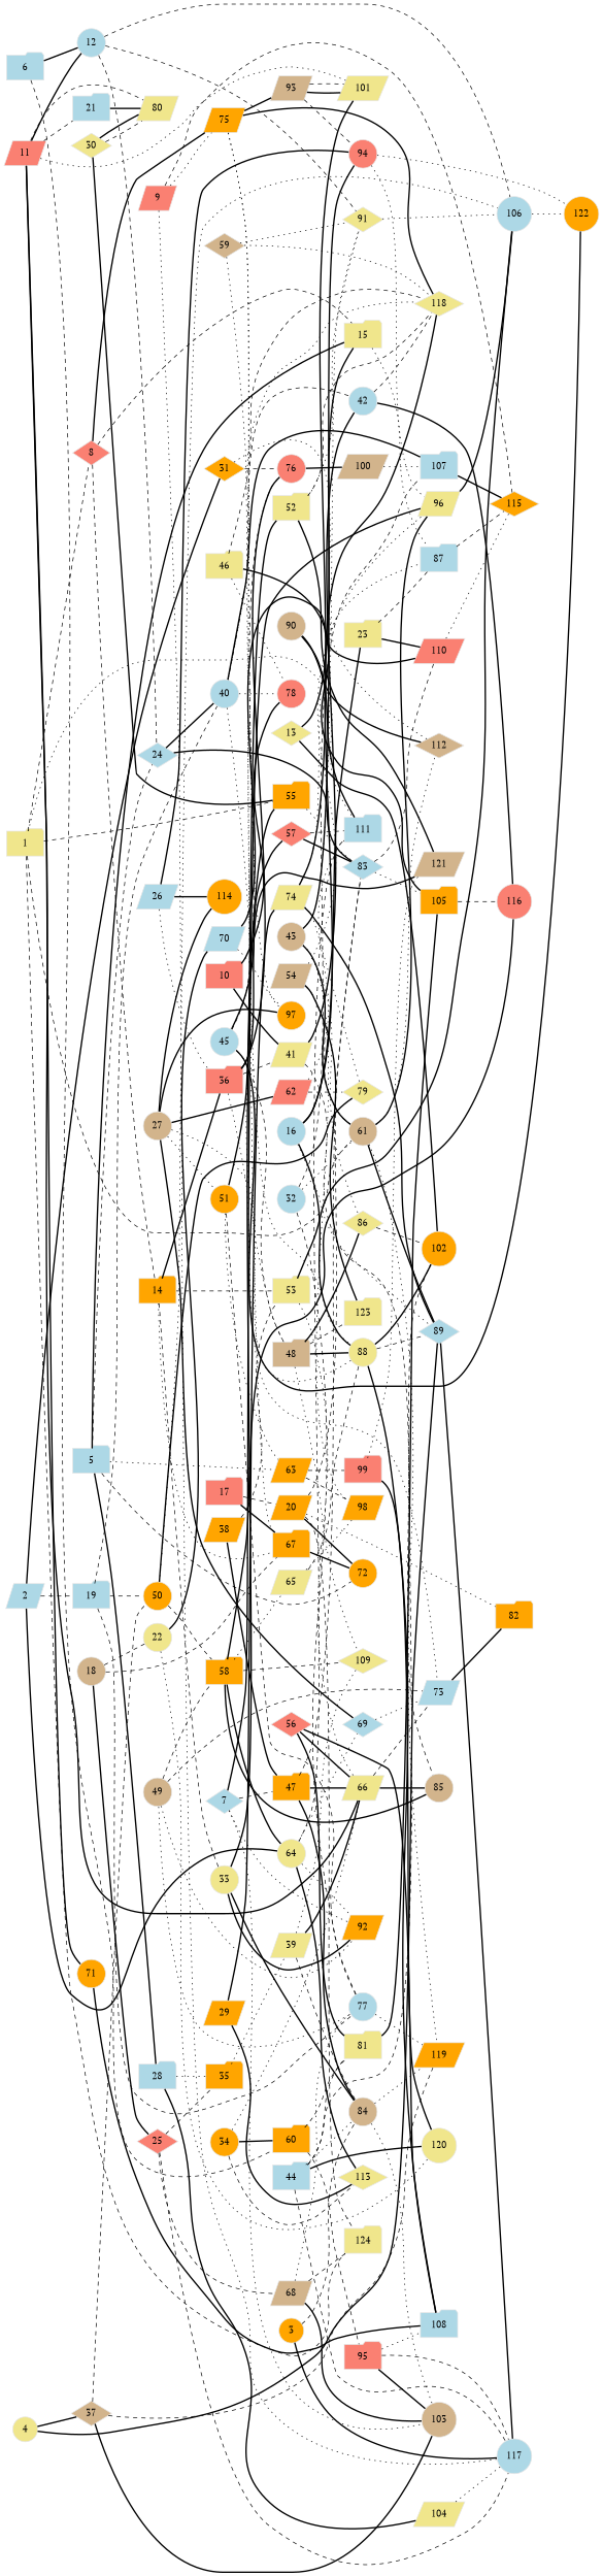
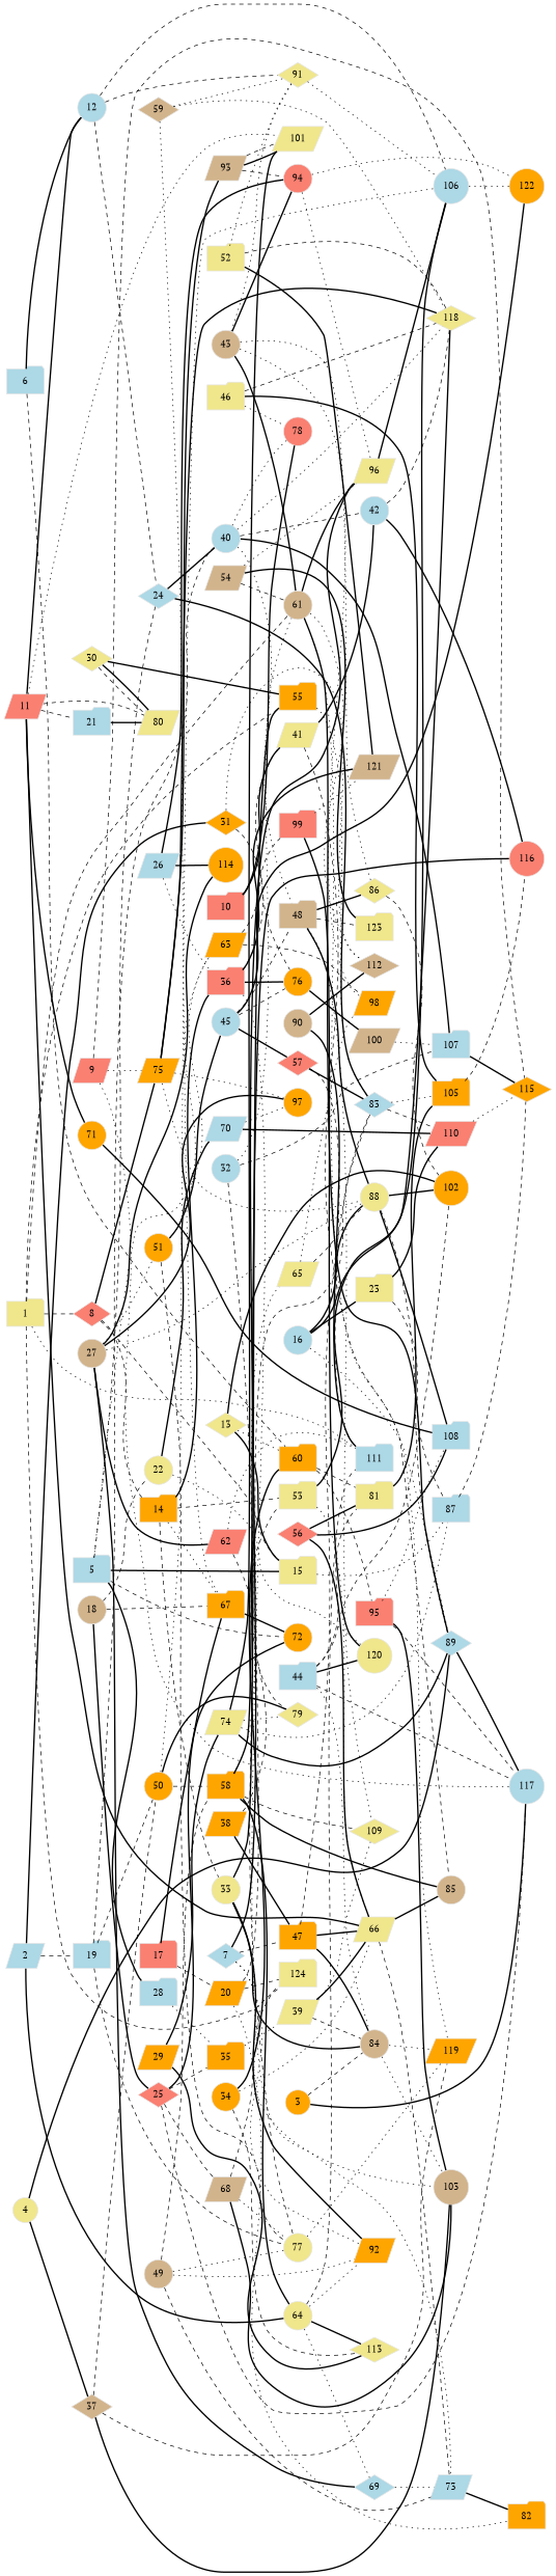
  graph {
    fontname="PT Serif"
    rankdir=LR
    node [color=gray90 fillcolor=khaki fontname="PT Serif" shape=circle style=filled]
    edge [fontname="PT Serif" style=bold]
    1 [shape=folder]
    8 [fillcolor=salmon shape=diamond]
    55 [fillcolor=orange shape=folder]
    61 [fillcolor=tan]
    111 [fillcolor=lightblue shape=folder]
    124 [shape=folder]
    15 [shape=folder]
    14 [fillcolor=orange shape=folder]
    75 [fillcolor=orange shape=parallelogram]
    83 [fillcolor=lightblue shape=diamond]
    89 [fillcolor=lightblue shape=diamond]
    96 [shape=parallelogram]
    112 [fillcolor=tan shape=diamond]
    119 [fillcolor=orange shape=parallelogram]
    2 [fillcolor=lightblue shape=parallelogram]
    19 [fillcolor=lightblue shape=folder]
    31 [fillcolor=orange shape=diamond]
    64
    40 [fillcolor=lightblue]
    50 [fillcolor=orange]
-   77 [fillcolor=lightblue]
-   76 [fillcolor=salmon]
+   77
+   76 [fillcolor=orange]
    92 [fillcolor=orange shape=parallelogram]
    69 [fillcolor=lightblue shape=diamond]
    113 [shape=diamond]
    3 [fillcolor=orange]
    84 [fillcolor=tan]
    117 [fillcolor=lightblue]
    103 [fillcolor=tan]
    37 [fillcolor=tan shape=diamond]
    4
    5 [fillcolor=lightblue shape=folder]
    24 [fillcolor=lightblue shape=diamond]
    28 [fillcolor=lightblue shape=folder]
    63 [fillcolor=orange shape=parallelogram]
    72 [fillcolor=orange]
    87 [fillcolor=lightblue shape=folder]
    35 [fillcolor=orange shape=folder]
-   104 [shape=parallelogram]
    98 [fillcolor=orange shape=parallelogram]
    99 [fillcolor=salmon shape=folder]
    6 [fillcolor=lightblue shape=folder]
    12 [fillcolor=lightblue]
    60 [fillcolor=orange shape=folder]
    91 [shape=diamond]
    106 [fillcolor=lightblue]
    81 [shape=folder]
    95 [fillcolor=salmon shape=folder]
    7 [fillcolor=lightblue shape=diamond]
    47 [fillcolor=orange shape=folder]
    66 [shape=parallelogram]
    33
    36 [fillcolor=salmon shape=folder]
    53 [shape=folder]
    67 [fillcolor=orange shape=folder]
    88
    118 [shape=diamond]
    97 [fillcolor=orange]
    93 [fillcolor=tan shape=parallelogram]
    9 [fillcolor=salmon shape=parallelogram]
    115 [fillcolor=orange shape=diamond]
    10 [fillcolor=salmon shape=folder]
    41 [shape=parallelogram]
    78 [fillcolor=salmon]
    42 [fillcolor=lightblue]
    85 [fillcolor=tan]
    11 [fillcolor=salmon shape=parallelogram]
    21 [fillcolor=lightblue shape=folder]
    71 [fillcolor=orange]
    80 [shape=parallelogram]
    101 [shape=parallelogram]
    73 [fillcolor=lightblue shape=parallelogram]
    108 [fillcolor=lightblue shape=folder]
    122 [fillcolor=orange]
    13 [shape=diamond]
    102 [fillcolor=orange]
    121 [fillcolor=tan shape=parallelogram]
    16 [fillcolor=lightblue]
    23 [shape=folder]
    110 [fillcolor=salmon shape=parallelogram]
    17 [fillcolor=salmon shape=folder]
    20 [fillcolor=orange shape=parallelogram]
    82 [fillcolor=orange shape=folder]
    18 [fillcolor=tan]
    22
    25 [fillcolor=salmon shape=diamond]
    70 [fillcolor=lightblue shape=parallelogram]
    120
    68 [fillcolor=tan shape=parallelogram]
    107 [fillcolor=lightblue shape=folder]
    48 [fillcolor=tan shape=folder]
    58 [fillcolor=orange shape=folder]
    79 [shape=diamond]
    105 [fillcolor=orange shape=folder]
    39 [shape=parallelogram]
    26 [fillcolor=lightblue shape=parallelogram]
    94 [fillcolor=salmon]
    114 [fillcolor=orange]
    27 [fillcolor=tan]
    51 [fillcolor=orange]
    62 [fillcolor=salmon shape=parallelogram]
    52 [shape=folder]
    29 [fillcolor=orange shape=parallelogram]
    74 [shape=parallelogram]
    30 [shape=diamond]
    100 [fillcolor=tan shape=parallelogram]
    32 [fillcolor=lightblue]
    34 [fillcolor=orange]
    109 [shape=diamond]
    38 [fillcolor=orange shape=parallelogram]
    116 [fillcolor=salmon]
    86 [shape=diamond]
    123 [shape=folder]
    43 [fillcolor=tan]
    44 [fillcolor=lightblue shape=folder]
    45 [fillcolor=lightblue]
    57 [fillcolor=salmon shape=diamond]
    46 [shape=folder]
    49 [fillcolor=tan]
    65 [shape=parallelogram]
    54 [fillcolor=tan shape=parallelogram]
    56 [fillcolor=salmon shape=diamond]
    59 [fillcolor=tan shape=diamond]
    90 [fillcolor=tan]
    1 -- 8 [style=dashed]
    1 -- 55 [style=dashed]
    1 -- 61 [style=dashed]
    1 -- 111 [style=dotted]
    1 -- 124 [style=dashed]
    8 -- 15 [style=dashed]
    8 -- 14 [style=dashed]
    8 -- 75
    55 -- 83 [style=dotted]
    61 -- 89
    61 -- 96
    61 -- 112 [style=dotted]
    61 -- 119 [style=dotted]
    15 -- 87 [style=dotted]
    14 -- 33 [style=dashed]
    14 -- 36
    14 -- 53 [style=dashed]
    14 -- 67 [style=dotted]
    75 -- 88 [style=dotted]
    75 -- 118
    75 -- 97 [style=dotted]
    75 -- 93
    83 -- 110 [style=dashed]
    83 -- 105 [style=dotted]
    89 -- 117
    96 -- 106
    2 -- 19 [style=dashed]
    2 -- 31
    2 -- 64
    19 -- 40 [style=dashed]
    19 -- 50 [style=dashed]
    19 -- 77 [style=dashed]
    31 -- 112 [style=dotted]
    31 -- 76 [style=dashed]
    64 -- 111 [style=dashed]
    64 -- 92 [style=dotted]
    64 -- 69 [style=dotted]
    64 -- 113
    40 -- 118 [style=dotted]
    40 -- 78 [style=dotted]
    40 -- 42 [style=dashed]
    40 -- 107
    40 -- 48 [style=dotted]
    50 -- 106 [style=dotted]
    50 -- 58 [style=dashed]
    50 -- 79
    77 -- 119 [style=dotted]
    76 -- 100
    69 -- 73 [style=dotted]
    3 -- 84 [style=dashed]
    3 -- 117
    84 -- 119 [style=dotted]
    84 -- 103 [style=dotted]
    37 -- 119 [style=dashed]
    37 -- 50 [style=dashed]
    37 -- 103
    4 -- 89
    4 -- 37
    5 -- 15
    5 -- 24 [style=dashed]
    5 -- 28
    5 -- 63 [style=dotted]
    5 -- 72 [style=dashed]
    24 -- 83
    24 -- 40
    28 -- 35 [style=dotted]
-   28 -- 104
    63 -- 98 [style=dashed]
    63 -- 99 [style=dashed]
    87 -- 115 [style=dashed]
    35 -- 39 [style=dotted]
-   104 -- 117 [style=dotted]
    99 -- 121 [style=dotted]
    99 -- 120
    6 -- 12
    6 -- 60 [style=dashed]
    12 -- 24 [style=dashed]
    12 -- 91 [style=dashed]
    12 -- 106 [style=dashed]
    60 -- 81 [style=dashed]
    60 -- 95 [style=dashed]
    91 -- 106 [style=dotted]
    106 -- 122 [style=dotted]
    81 -- 105
    95 -- 117 [style=dashed]
    95 -- 103
    95 -- 108 [style=dotted]
    7 -- 96
    7 -- 92 [style=dotted]
    7 -- 103 [style=dotted]
    7 -- 47 [style=dashed]
    47 -- 83 [style=dashed]
    47 -- 84
    47 -- 66
    66 -- 85
    66 -- 73 [style=dashed]
    33 -- 55
    33 -- 92
    33 -- 84
    36 -- 76
    36 -- 41 [style=dashed]
    36 -- 73 [style=dotted]
    36 -- 121
    53 -- 106
    53 -- 66 [style=dotted]
    67 -- 72
    88 -- 89 [style=dashed]
    88 -- 108
    88 -- 102
    93 -- 101
    93 -- 101 [style=dashed]
    93 -- 94 [style=dashed]
    9 -- 75 [style=dotted]
    9 -- 117 [style=dotted]
    9 -- 115 [style=dashed]
    10 -- 41
    10 -- 78
    41 -- 42
    41 -- 85 [style=dashed]
    42 -- 118 [style=dashed]
    42 -- 116
    11 -- 12
    11 -- 66
    11 -- 21 [style=dashed]
    11 -- 71
    11 -- 80 [style=dashed]
    11 -- 101 [style=dotted]
    21 -- 80
    71 -- 108
    73 -- 82
    13 -- 15
+   13 -- 60 [style=dotted]
    13 -- 102
    16 -- 89 [style=dotted]
    16 -- 88
    16 -- 118
    16 -- 23
    23 -- 87 [style=dashed]
    23 -- 110
    110 -- 115 [style=dotted]
    17 -- 67
    17 -- 20 [style=dashed]
    20 -- 124 [style=dashed]
    20 -- 83 [style=dashed]
    20 -- 82 [style=dotted]
    18 -- 67 [style=dashed]
    18 -- 22 [style=dashed]
    18 -- 25
    22 -- 70
    22 -- 120 [style=dotted]
    25 -- 117 [style=dashed]
-   20 -- 72
+   25 -- 72
    25 -- 35 [style=dashed]
    25 -- 68 [style=dashed]
    70 -- 97 [style=dotted]
    70 -- 110
    68 -- 124 [style=dashed]
    68 -- 77 [style=dotted]
    68 -- 103
    107 -- 115
    48 -- 88
    48 -- 109 [style=dotted]
    48 -- 86
    48 -- 123 [style=dashed]
    58 -- 64
    58 -- 85
    58 -- 109 [style=dashed]
    58 -- 116
    58 -- 65 [style=dotted]
    105 -- 116 [style=dashed]
    39 -- 84 [style=dashed]
    39 -- 66
    39 -- 109 [style=dotted]
    26 -- 36 [style=dotted]
    26 -- 94
    26 -- 114
    94 -- 96 [style=dotted]
    94 -- 122 [style=dotted]
    27 -- 69
    27 -- 88 [style=dotted]
    27 -- 97
    27 -- 114
    27 -- 51 [style=dotted]
    27 -- 62
    51 -- 77 [style=dashed]
    51 -- 63 [style=dotted]
-   51 -- 52
+   51 -- 45
    62 -- 111 [style=dotted]
    62 -- 79 [style=dashed]
    52 -- 91 [style=dotted]
    52 -- 118 [style=dashed]
    52 -- 121
    29 -- 113
    29 -- 74
    74 -- 89
    74 -- 87 [style=dotted]
    74 -- 101
    74 -- 79 [style=dotted]
    30 -- 55
    30 -- 80 [style=dashed]
    30 -- 80
    100 -- 107 [style=dotted]
    32 -- 61 [style=dotted]
    32 -- 77 [style=dashed]
    32 -- 107 [style=dashed]
    34 -- 113 [style=dashed]
    34 -- 60
    34 -- 66 [style=dotted]
    38 -- 47
    38 -- 53 [style=dashed]
    86 -- 102 [style=dashed]
    43 -- 61
    43 -- 98 [style=dotted]
    43 -- 91 [style=dotted]
    43 -- 94
    43 -- 86 [style=dotted]
    44 -- 84 [style=dotted]
    44 -- 117 [style=dashed]
    44 -- 81 [style=dashed]
    44 -- 102 [style=dashed]
    44 -- 120
    45 -- 76 [style=dashed]
    45 -- 122
    45 -- 48 [style=dashed]
    45 -- 57
    57 -- 111 [style=dashed]
    57 -- 83
    46 -- 118 [style=dashed]
    46 -- 78 [style=dotted]
    46 -- 105
    49 -- 77 [style=dotted]
    49 -- 92 [style=dotted]
    49 -- 73 [style=dashed]
    49 -- 58 [style=dashed]
    65 -- 98 [style=dotted]
    65 -- 88 [style=dashed]
    54 -- 61 [style=dashed]
    54 -- 96 [style=dotted]
    54 -- 123
    56 -- 81
    56 -- 66
    56 -- 108
    59 -- 91 [style=dotted]
    59 -- 67 [style=dotted]
    59 -- 118 [style=dotted]
    90 -- 111
    90 -- 112
  }
